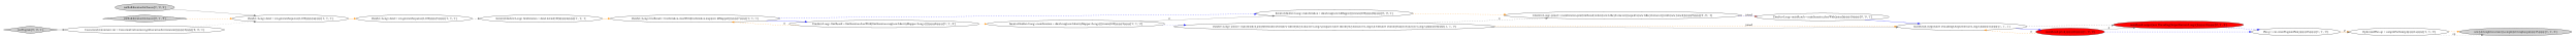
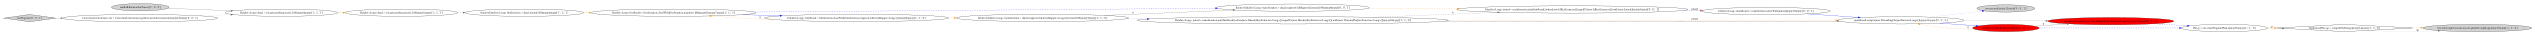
  digraph {
    fontname="EB Garamond"
    rankdir=LR
    node [fillcolor=white fontname="EB Garamond" shape=ellipse style=filled]
    edge [color=gray40 fontname="EB Garamond" style=dashed]
    n1 [label="IterativeDataSet<Long> mainIteration = data2.map(new IdentityMapper<Long>()).iterate(100)@@@9@@@['1', '1', '0']"]
    n2 [label="IterativeDataSet<Long> mainIteration = data2.map(new IdMapper()).iterate(100)@@@8@@@['0', '0', '1']"]
    n3 [label="DataSet<Long> joined = mainIteration.join(firstResult).where(new IdentityKeyExtractor<Long>()).equalTo(new IdentityKeyExtractor<Long>()).with(new DummyFlatJoinFunction<Long>())@@@10@@@['1', '1', '0']"]
    n4 [label="DataSet<Long> joined = mainIteration.join(firstResult).where(new IdKeyExtractor()).equalTo(new IdKeyExtractor()).with(new Joiner())@@@9@@@['0', '0', '1']"]
    n5 [label="mainResult.output(new DiscardingOutputFormat<Long>())@@@11@@@['1', '1', '1']"]
    n6 [label="DataSet<Long> firstResult = firstIteration.closeWith(firstIteration.map(new IdMapper()))@@@7@@@['1', '1', '1']"]
    n7 [label="DataSet<Long> firstResult = firstIteration.closeWith(firstIteration.map(new IdentityMapper<Long>()))@@@8@@@['1', '1', '0']"]
-   n8 [label="OptimizedPlan op = compileNoStats(p)@@@14@@@['1', '1', '0']"]
+   n8 [label="OptimizedPlan op = compileNoStats(p)@@@14@@@['1', '1', '0']" shape=diamond]
    n9 [fillcolor=lightgray label="new JobGraphGenerator().compileJobGraph(op)@@@15@@@['1', '1', '0']"]
+   n10 [fillcolor=lightgray label="env.execute()@@@12@@@['0', '0', '1']"]
    n11 [fillcolor=red label="mainResult.output(new DiscardingOutputFormat<Long>())@@@12@@@['0', '1', '0']"]
    n12 [fillcolor=red label="mainResult.print()@@@12@@@['1', '0', '0']"]
    n13 [label="Plan p = env.createProgramPlan()@@@13@@@['1', '1', '0']"]
    n14 [fillcolor=lightgray label="testBulkIterationInClosure['1', '0', '0']"]
    n15 [label="DataSet<Long> data1 = env.generateSequence(1,100)@@@4@@@['1', '1', '1']"]
    n16 [label="DataSet<Long> data2 = env.generateSequence(1,100)@@@5@@@['1', '1', '1']"]
-   n17 [fillcolor=lightgray label="testBulkIterationInClosure['0', '1', '0']" shape=diamond]
    n18 [label="IterativeDataSet<Long> firstIteration = data1.iterate(100)@@@6@@@['1', '1', '1']"]
    n19 [label="DataSet<Long> mainResult = mainIteration.closeWith(joined)@@@10@@@['0', '0', '1']"]
    n20 [fillcolor=lightgray label="testProgram['0', '0', '1']" shape=diamond]
    n21 [label="ExecutionEnvironment env = ExecutionEnvironment.getExecutionEnvironment()@@@3@@@['0', '0', '1']"]
    n1 -> n2 [label=0 style=solid]
    n1 -> n3 [color=blue style=dotted]
    n2 -> n4 [color=darkorange]
    n3 -> n4 [label=0]
    n3 -> n5 [color=darkorange label=joined]
    n3 -> n5 [style=solid]
    n4 -> n19 [color=blue label=joined]
    n4 -> n19 [color=darkorange style=dotted]
+   n5 -> n10 [color=blue style=dotted]
    n5 -> n11
    n5 -> n12 [color=blue style=solid]
    n6 -> n2 [color=blue]
    n6 -> n7 [color=blue style=solid]
    n7 -> n1 [color=darkorange style=dotted]
    n7 -> n6 [color=darkorange label=0]
    n8 -> n9 [color=darkorange]
    n8 -> n9 [label=op style=dotted]
    n11 -> n13 [color=blue]
    n12 -> n5 [color=darkorange label=0]
    n12 -> n11 [label=0 style=solid]
    n12 -> n13 [color=blue]
    n13 -> n8 [color=darkorange label=p style=solid]
    n13 -> n8 [style=dotted]
    n14 -> n15 [style=solid]
    n15 -> n16 [color=darkorange style=solid]
    n16 -> n18
-   n17 -> n15 [color=darkorange]
    n18 -> n6 [color=darkorange style=solid]
    n19 -> n5 [color=blue style=solid]
    n20 -> n21 [style=solid]
    n21 -> n15 [style=dotted]
  }
